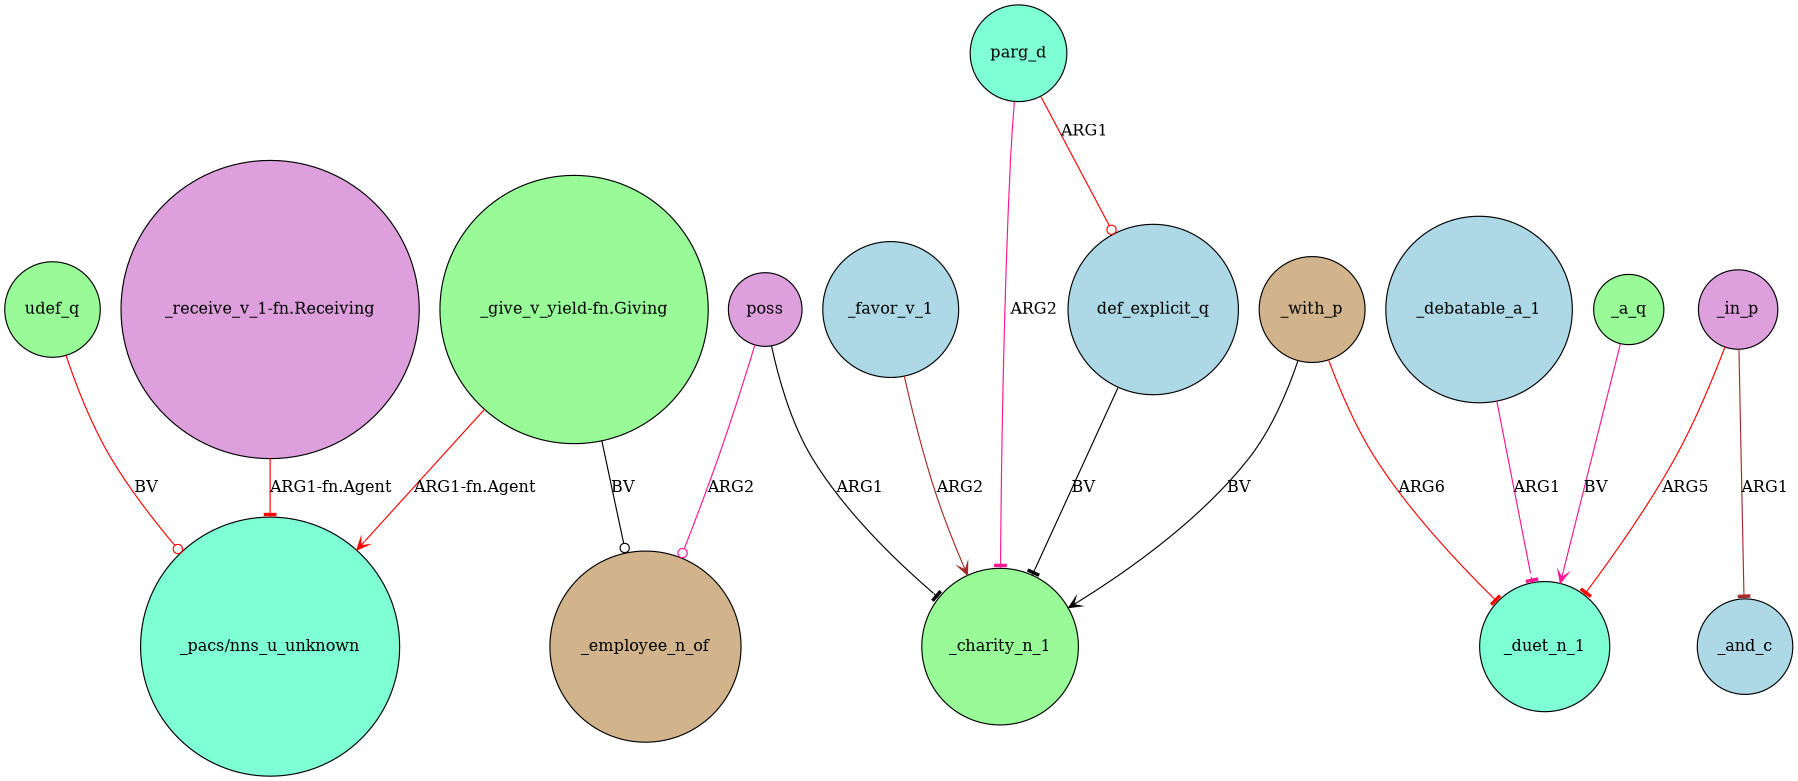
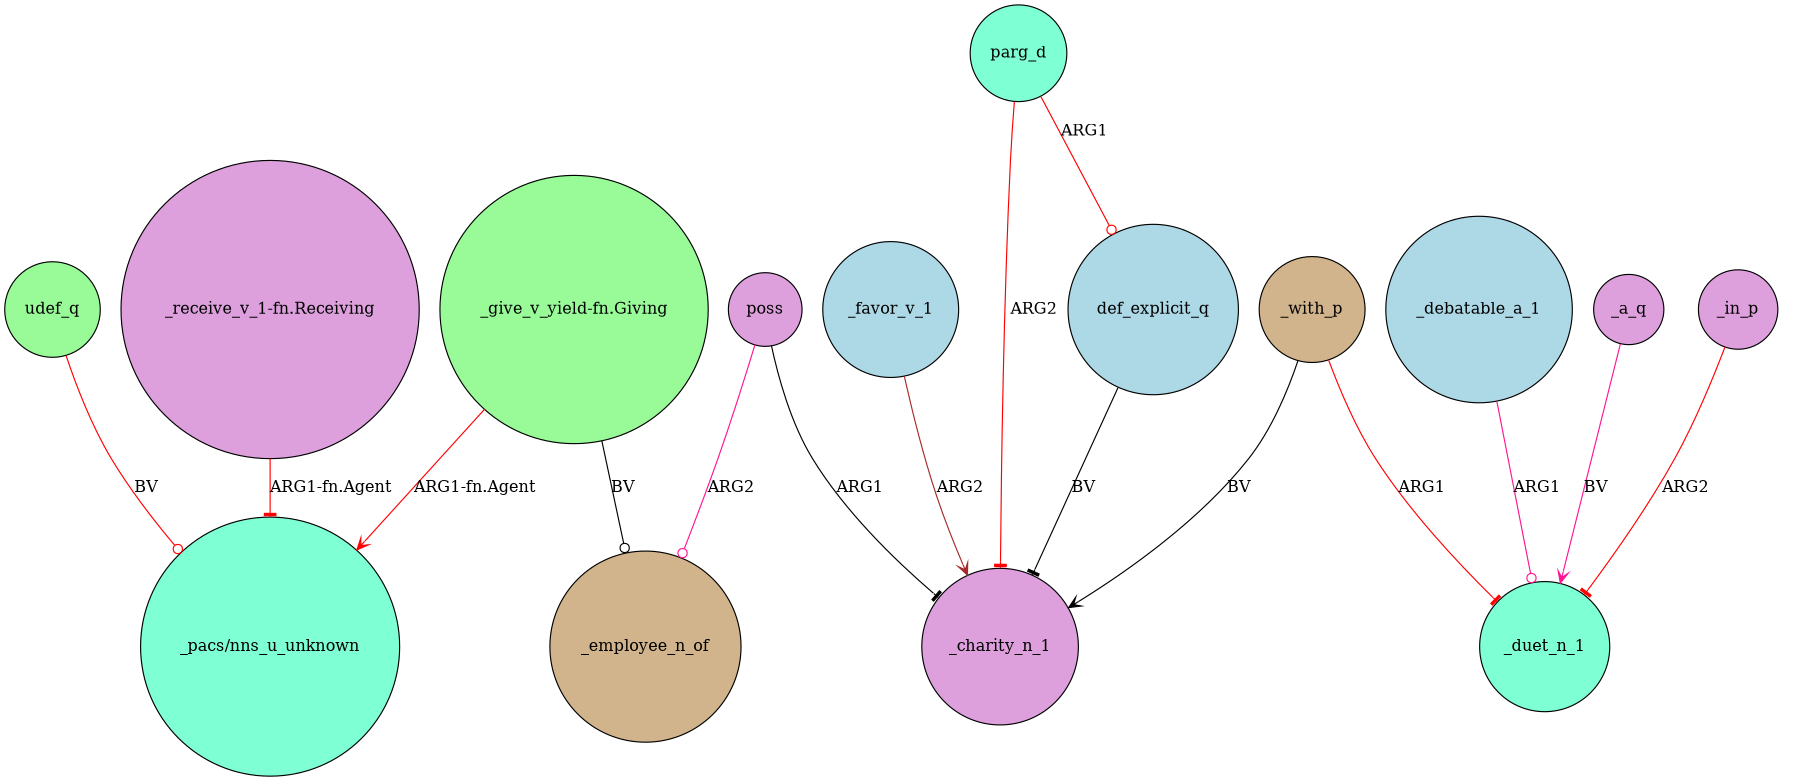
  digraph {
    node [fillcolor=palegreen shape=circle style=filled]
    edge [arrowhead=tee color=red]
    "_receive_v_1-fn.Receiving" [fillcolor=plum]
    "_pacs/nns_u_unknown" [fillcolor=aquamarine]
    _with_p [fillcolor=tan]
-   _charity_n_1
+   _charity_n_1 [fillcolor=plum]
    _duet_n_1 [fillcolor=aquamarine]
    parg_d [fillcolor=aquamarine]
    def_explicit_q [fillcolor=lightblue]
    _favor_v_1 [fillcolor=lightblue]
-   _a_q
+   _a_q [fillcolor=plum]
    "_give_v_yield-fn.Giving"
    _employee_n_of [fillcolor=tan]
    poss [fillcolor=plum]
    _in_p [fillcolor=plum]
-   _and_c [fillcolor=lightblue]
    udef_q
    _debatable_a_1 [fillcolor=lightblue]
    "_receive_v_1-fn.Receiving" -> "_pacs/nns_u_unknown" [label="ARG1-fn.Agent"]
    _with_p -> _charity_n_1 [arrowhead=vee color=black label=BV]
-   _with_p -> _duet_n_1 [label=ARG6]
-   parg_d -> _charity_n_1 [color=deeppink label=ARG2]
+   _with_p -> _duet_n_1 [label=ARG1]
+   parg_d -> _charity_n_1 [label=ARG2]
    parg_d -> def_explicit_q [arrowhead=odot label=ARG1]
    def_explicit_q -> _charity_n_1 [color=black label=BV]
    _favor_v_1 -> _charity_n_1 [arrowhead=vee color=brown label=ARG2]
    _a_q -> _duet_n_1 [arrowhead=vee color=deeppink label=BV]
    "_give_v_yield-fn.Giving" -> "_pacs/nns_u_unknown" [arrowhead=vee label="ARG1-fn.Agent"]
    "_give_v_yield-fn.Giving" -> _employee_n_of [arrowhead=odot color=black label=BV]
    poss -> _charity_n_1 [color=black label=ARG1]
    poss -> _employee_n_of [arrowhead=odot color=deeppink label=ARG2]
-   _in_p -> _duet_n_1 [label=ARG5]
-   _in_p -> _and_c [color=brown label=ARG1]
+   _in_p -> _duet_n_1 [label=ARG2]
    udef_q -> "_pacs/nns_u_unknown" [arrowhead=odot label=BV]
-   _debatable_a_1 -> _duet_n_1 [color=deeppink label=ARG1]
+   _debatable_a_1 -> _duet_n_1 [arrowhead=odot color=deeppink label=ARG1]
  }
